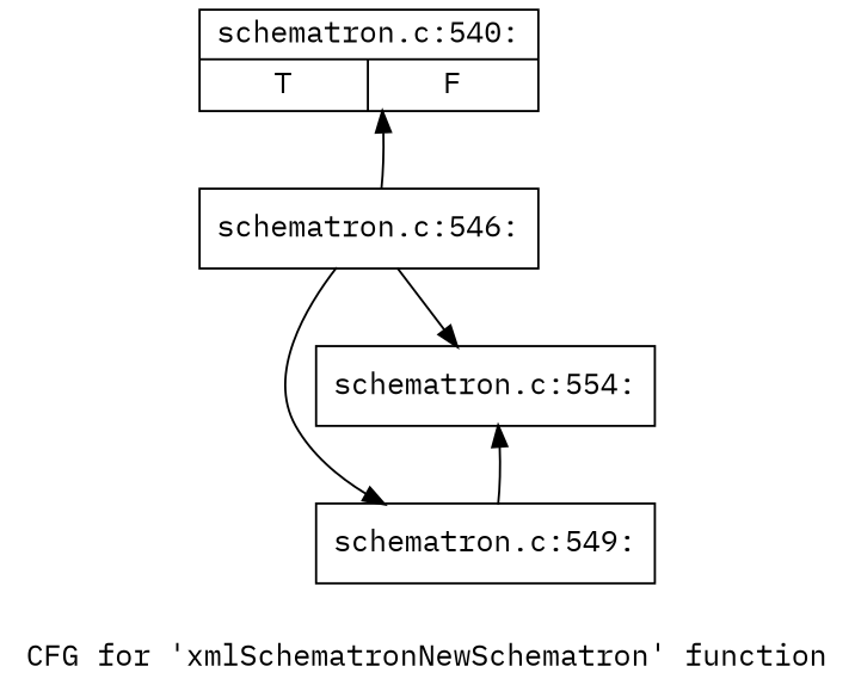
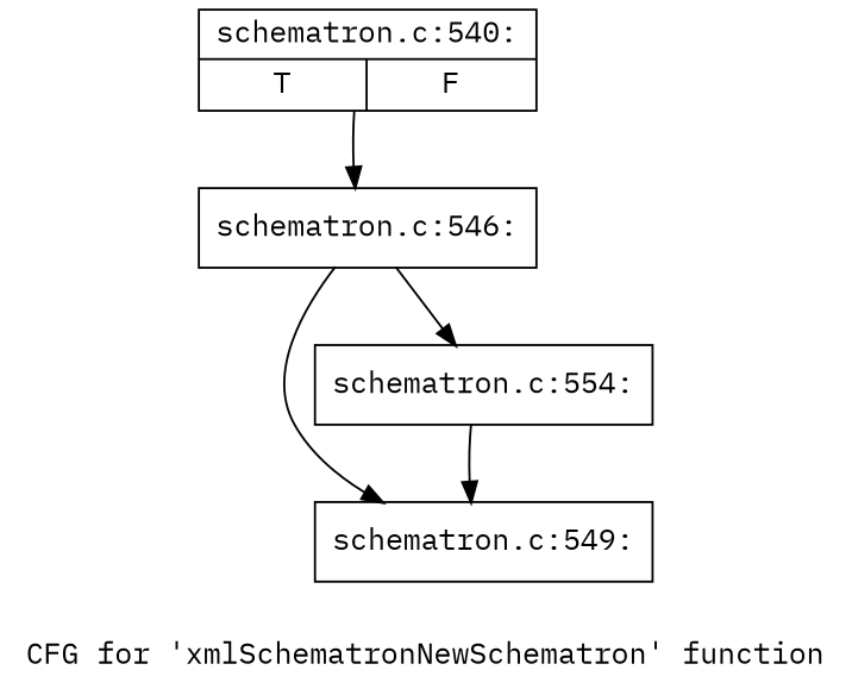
  digraph {
    fontname="IBM Plex Mono"
    label="CFG for 'xmlSchematronNewSchematron' function"
    node [fontname="IBM Plex Mono" shape=record]
    edge [fontname="IBM Plex Mono"]
    n1 [label="{schematron.c:540:|{<s0>T|<s1>F}}"]
    n2 [label="{schematron.c:546:}"]
    n3 [label="{schematron.c:549:}"]
    n4 [label="{schematron.c:554:}"]
-   n2 -> n1
+   n1 -> n2
    n2 -> n3
    n2 -> n4
-   n3 -> n4
+   n4 -> n3
  }
